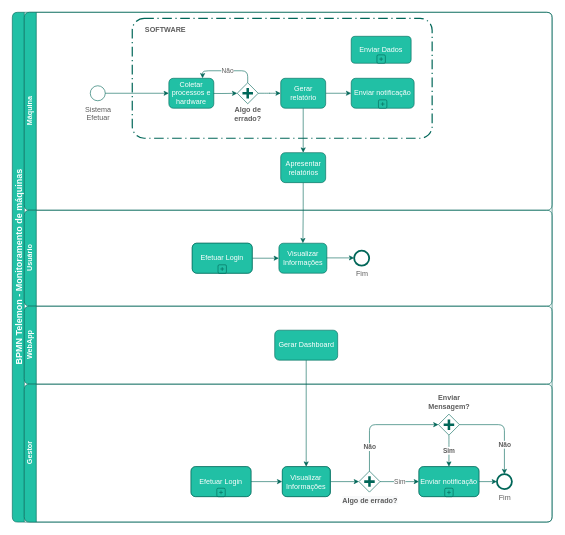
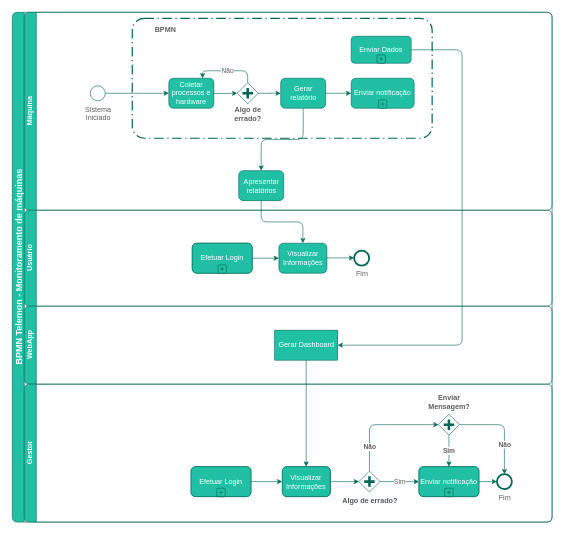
  <mxCell id="0" />
  <mxCell id="1" parent="0" />
  <mxCell id="2" value="" style="arcSize=10;dashed=1;strokeColor=#006658;fillColor=none;dashPattern=8 3 1 3;strokeWidth=2;fontColor=#5C5C5C;rounded=1;" parent="1" vertex="1"><mxGeometry x="220" y="30" width="500" height="200" as="geometry" /></mxCell>
  <mxCell id="3" value="&lt;font style=&quot;font-size: 15px&quot;&gt;BPMN Telemon - Monitoramento de máquinas&lt;/font&gt;" style="swimlane;html=1;childLayout=stackLayout;resizeParent=1;resizeParentMax=0;horizontal=0;startSize=20;horizontalStack=0;fillColor=#21C0A5;strokeColor=#006658;rounded=1;fontColor=#FFFFFF;" parent="1" vertex="1"><mxGeometry x="20" y="20" width="900" height="850" as="geometry" /></mxCell>
  <mxCell id="4" value="Máquina" style="swimlane;html=1;startSize=20;horizontal=0;swimlaneFillColor=none;fillColor=#21C0A5;strokeColor=#006658;rounded=1;fontColor=#FFFFFF;" parent="3" vertex="1"><mxGeometry x="20" width="880" height="330" as="geometry" /></mxCell>
  <mxCell id="5" value="Usuário" style="swimlane;html=1;startSize=20;horizontal=0;fillColor=#21C0A5;strokeColor=#006658;rounded=1;fontColor=#FFFFFF;" parent="3" vertex="1"><mxGeometry x="20" y="330" width="880" height="160" as="geometry" /></mxCell>
  <mxCell id="6" style="edgeStyle=orthogonalEdgeStyle;orthogonalLoop=1;jettySize=auto;html=1;exitX=1;exitY=0.5;exitDx=0;exitDy=0;entryX=0;entryY=0.5;entryDx=0;entryDy=0;strokeColor=#006658;fontColor=#5C5C5C;" parent="5" source="11" target="13" edge="1"><mxGeometry relative="1" as="geometry" /></mxCell>
  <mxCell id="7" style="edgeStyle=orthogonalEdgeStyle;orthogonalLoop=1;jettySize=auto;html=1;exitX=1;exitY=0.5;exitDx=0;exitDy=0;entryX=0;entryY=0.5;entryDx=0;entryDy=0;strokeColor=#006658;fontColor=#5C5C5C;" edge="1" parent="5"><mxGeometry relative="1" as="geometry"><mxPoint x="502" y="79.5" as="sourcePoint" /><mxPoint x="550" y="79.5" as="targetPoint" /></mxGeometry></mxCell>
  <mxCell id="8" value="Fim" style="shape=mxgraph.bpmn.shape;html=1;verticalLabelPosition=bottom;verticalAlign=top;align=center;perimeter=ellipsePerimeter;outlineConnect=0;outline=end;symbol=general;strokeColor=#006658;fontColor=#5C5C5C;fillColor=none;rounded=1;" vertex="1" parent="5"><mxGeometry x="550" y="67.5" width="25" height="25" as="geometry" /></mxCell>
  <mxCell id="9" value="Efetuar Login" style="html=1;whiteSpace=wrap;dropTarget=0;fillColor=#21C0A5;strokeColor=#006658;fontColor=#5C5C5C;rounded=1;" parent="5" vertex="1"><mxGeometry x="280" y="55" width="100" height="50" as="geometry" /></mxCell>
  <mxCell id="10" value="" style="html=1;shape=plus;outlineConnect=0;fillColor=#21C0A5;strokeColor=#006658;fontColor=#5C5C5C;rounded=1;" parent="9" vertex="1"><mxGeometry x="0.5" y="1" width="14" height="14" relative="1" as="geometry"><mxPoint x="-7" y="-14" as="offset" /></mxGeometry></mxCell>
  <mxCell id="11" value="Efetuar Login" style="html=1;whiteSpace=wrap;dropTarget=0;fillColor=#21C0A5;strokeColor=#006658;rounded=1;fontColor=#FFFFFF;" parent="5" vertex="1"><mxGeometry x="280" y="55" width="100" height="50" as="geometry" /></mxCell>
  <mxCell id="12" value="" style="html=1;shape=plus;outlineConnect=0;fillColor=#21C0A5;strokeColor=#006658;fontColor=#5C5C5C;rounded=1;" parent="11" vertex="1"><mxGeometry x="0.5" y="1" width="14" height="14" relative="1" as="geometry"><mxPoint x="-7" y="-14" as="offset" /></mxGeometry></mxCell>
  <mxCell id="13" value="Visualizar Informações" style="whiteSpace=wrap;html=1;fillColor=#21C0A5;strokeColor=#006658;rounded=1;fontColor=#FFFFFF;" parent="5" vertex="1"><mxGeometry x="424.5" y="55" width="80" height="50" as="geometry" /></mxCell>
  <mxCell id="14" value="WebApp" style="swimlane;html=1;startSize=20;horizontal=0;fillColor=#21C0A5;strokeColor=#006658;rounded=1;fontColor=#FFFFFF;" parent="3" vertex="1"><mxGeometry x="20" y="490" width="880" height="130" as="geometry" /></mxCell>
- <mxCell id="15" value="Gerar Dashboard" style="whiteSpace=wrap;html=1;fillColor=#21C0A5;strokeColor=#006658;rounded=1;fontColor=#FFFFFF;" parent="14" vertex="1"><mxGeometry x="417.5" y="40" width="105" height="50" as="geometry" /></mxCell>
+ <mxCell id="15" value="Gerar Dashboard" style="whiteSpace=wrap;html=1;fillColor=#21C0A5;strokeColor=#006658;fontColor=#FFFFFF;rounded=0;" parent="14" vertex="1"><mxGeometry x="417.5" y="40" width="105" height="50" as="geometry" /></mxCell>
  <mxCell id="16" value="&lt;div&gt;Gestor&lt;/div&gt;" style="swimlane;html=1;startSize=20;horizontal=0;fillColor=#21C0A5;strokeColor=#006658;rounded=1;fontColor=#FFFFFF;" parent="3" vertex="1"><mxGeometry x="20" y="620" width="880" height="230" as="geometry" /></mxCell>
  <mxCell id="17" style="edgeStyle=orthogonalEdgeStyle;orthogonalLoop=1;jettySize=auto;html=1;exitX=1;exitY=0.5;exitDx=0;exitDy=0;entryX=0;entryY=0.5;entryDx=0;entryDy=0;strokeColor=#006658;fontColor=#5C5C5C;" parent="16" source="34" target="33" edge="1"><mxGeometry relative="1" as="geometry" /></mxCell>
  <mxCell id="18" value="Não" style="edgeStyle=orthogonalEdgeStyle;orthogonalLoop=1;jettySize=auto;html=1;exitX=1;exitY=0.5;exitDx=0;exitDy=0;entryX=0.5;entryY=0;entryDx=0;entryDy=0;fontStyle=1;strokeColor=#006658;fontColor=#5C5C5C;" parent="16" source="21" target="35" edge="1"><mxGeometry x="-0.048" y="-32" relative="1" as="geometry"><mxPoint x="32" y="33" as="offset" /></mxGeometry></mxCell>
  <mxCell id="19" value="Sim" style="edgeStyle=orthogonalEdgeStyle;orthogonalLoop=1;jettySize=auto;html=1;exitX=0.5;exitY=1;exitDx=0;exitDy=0;entryX=0.5;entryY=0;entryDx=0;entryDy=0;fontStyle=1;strokeColor=#006658;fontColor=#5C5C5C;" parent="16" source="21" target="36" edge="1"><mxGeometry relative="1" as="geometry"><Array as="points"><mxPoint x="708" y="100" /><mxPoint x="708" y="100" /></Array></mxGeometry></mxCell>
  <mxCell id="20" value="Enviar Mensagem?" style="text;html=1;strokeColor=none;fillColor=none;align=center;verticalAlign=middle;whiteSpace=wrap;fontStyle=1;fontColor=#5C5C5C;rounded=1;" parent="16" vertex="1"><mxGeometry x="654.5" y="20" width="107" height="20" as="geometry" /></mxCell>
  <mxCell id="21" value="&lt;div style=&quot;text-align: justify&quot;&gt;&lt;br&gt;&lt;/div&gt;" style="shape=mxgraph.bpmn.shape;html=1;verticalLabelPosition=bottom;verticalAlign=top;align=center;perimeter=rhombusPerimeter;background=gateway;outlineConnect=0;outline=none;symbol=parallelGw;strokeColor=#006658;fontColor=#5C5C5C;fillColor=none;rounded=1;" parent="16" vertex="1"><mxGeometry x="690.5" y="50" width="35" height="35" as="geometry" /></mxCell>
  <mxCell id="22" value="Sim" style="edgeStyle=orthogonalEdgeStyle;orthogonalLoop=1;jettySize=auto;html=1;exitX=1;exitY=0.5;exitDx=0;exitDy=0;entryX=0;entryY=0.5;entryDx=0;entryDy=0;strokeColor=#006658;fontColor=#5C5C5C;" parent="16" source="33" target="36" edge="1"><mxGeometry relative="1" as="geometry"><mxPoint x="439.5" y="72.5" as="targetPoint" /></mxGeometry></mxCell>
  <mxCell id="23" value="Não" style="edgeStyle=orthogonalEdgeStyle;orthogonalLoop=1;jettySize=auto;html=1;exitX=0.5;exitY=0;exitDx=0;exitDy=0;entryX=0;entryY=0.5;entryDx=0;entryDy=0;fontStyle=1;strokeColor=#006658;fontColor=#5C5C5C;" parent="16" source="33" target="21" edge="1"><mxGeometry x="-0.581" relative="1" as="geometry"><mxPoint as="offset" /></mxGeometry></mxCell>
  <mxCell id="24" style="edgeStyle=orthogonalEdgeStyle;orthogonalLoop=1;jettySize=auto;html=1;exitX=1;exitY=0.5;exitDx=0;exitDy=0;entryX=0;entryY=0.5;entryDx=0;entryDy=0;strokeColor=#006658;fontColor=#5C5C5C;" parent="16" source="31" target="34" edge="1"><mxGeometry relative="1" as="geometry" /></mxCell>
  <mxCell id="25" style="edgeStyle=orthogonalEdgeStyle;curved=0;sketch=0;orthogonalLoop=1;jettySize=auto;html=1;exitX=1;exitY=0.5;exitDx=0;exitDy=0;entryX=0;entryY=0.5;entryDx=0;entryDy=0;strokeColor=#006658;fillColor=#21C0A5;fontColor=#5C5C5C;" parent="16" source="26" target="35" edge="1"><mxGeometry relative="1" as="geometry" /></mxCell>
  <mxCell id="26" value="Enviar notificação" style="html=1;whiteSpace=wrap;dropTarget=0;fillColor=#21C0A5;strokeColor=#006658;fontColor=#5C5C5C;rounded=1;" parent="16" vertex="1"><mxGeometry x="658" y="137.5" width="100" height="50" as="geometry" /></mxCell>
  <mxCell id="27" value="" style="html=1;shape=plus;outlineConnect=0;fillColor=#21C0A5;strokeColor=#006658;fontColor=#5C5C5C;rounded=1;" parent="26" vertex="1"><mxGeometry x="0.5" y="1" width="14" height="14" relative="1" as="geometry"><mxPoint x="-7" y="-14" as="offset" /></mxGeometry></mxCell>
  <mxCell id="28" value="Visualizar Informações" style="whiteSpace=wrap;html=1;fillColor=#21C0A5;strokeColor=#006658;fontColor=#5C5C5C;rounded=1;" parent="16" vertex="1"><mxGeometry x="430.5" y="137.5" width="80" height="50" as="geometry" /></mxCell>
  <mxCell id="29" value="Efetuar Login" style="html=1;whiteSpace=wrap;dropTarget=0;fillColor=#21C0A5;strokeColor=#006658;fontColor=#5C5C5C;rounded=1;" parent="16" vertex="1"><mxGeometry x="278" y="137.5" width="100" height="50" as="geometry" /></mxCell>
  <mxCell id="30" value="" style="html=1;shape=plus;outlineConnect=0;fillColor=#21C0A5;strokeColor=#006658;fontColor=#5C5C5C;rounded=1;" parent="29" vertex="1"><mxGeometry x="0.5" y="1" width="14" height="14" relative="1" as="geometry"><mxPoint x="-7" y="-14" as="offset" /></mxGeometry></mxCell>
  <mxCell id="31" value="Efetuar Login" style="html=1;whiteSpace=wrap;dropTarget=0;fillColor=#21C0A5;strokeColor=#006658;rounded=1;fontColor=#FFFFFF;" parent="16" vertex="1"><mxGeometry x="278" y="137.5" width="100" height="50" as="geometry" /></mxCell>
  <mxCell id="32" value="" style="html=1;shape=plus;outlineConnect=0;fillColor=#21C0A5;strokeColor=#006658;fontColor=#5C5C5C;rounded=1;" parent="31" vertex="1"><mxGeometry x="0.5" y="1" width="14" height="14" relative="1" as="geometry"><mxPoint x="-7" y="-14" as="offset" /></mxGeometry></mxCell>
  <mxCell id="33" value="&lt;div style=&quot;text-align: justify&quot;&gt;&lt;span style=&quot;font-weight: 700 ; text-align: center ; background-color: rgb(248 , 249 , 250)&quot;&gt;Algo de errado?&lt;/span&gt;&lt;br&gt;&lt;/div&gt;" style="shape=mxgraph.bpmn.shape;html=1;verticalLabelPosition=bottom;verticalAlign=top;align=center;perimeter=rhombusPerimeter;background=gateway;outlineConnect=0;outline=none;symbol=parallelGw;strokeColor=#006658;fontColor=#5C5C5C;fillColor=none;rounded=1;" parent="16" vertex="1"><mxGeometry x="558" y="145" width="35" height="35" as="geometry" /></mxCell>
  <mxCell id="34" value="Visualizar Informações" style="whiteSpace=wrap;html=1;fillColor=#21C0A5;strokeColor=#006658;rounded=1;fontColor=#FFFFFF;" parent="16" vertex="1"><mxGeometry x="430" y="137.5" width="80" height="50" as="geometry" /></mxCell>
  <mxCell id="35" value="Fim" style="shape=mxgraph.bpmn.shape;html=1;verticalLabelPosition=bottom;verticalAlign=top;align=center;perimeter=ellipsePerimeter;outlineConnect=0;outline=end;symbol=general;strokeColor=#006658;fontColor=#5C5C5C;fillColor=none;rounded=1;" parent="16" vertex="1"><mxGeometry x="788" y="150" width="25" height="25" as="geometry" /></mxCell>
  <mxCell id="36" value="Enviar notificação" style="html=1;whiteSpace=wrap;dropTarget=0;fillColor=#21C0A5;strokeColor=#006658;rounded=1;fontColor=#FFFFFF;" parent="16" vertex="1"><mxGeometry x="658" y="137.5" width="100" height="50" as="geometry" /></mxCell>
  <mxCell id="37" value="" style="html=1;shape=plus;outlineConnect=0;fillColor=#21C0A5;strokeColor=#006658;fontColor=#5C5C5C;rounded=1;" parent="36" vertex="1"><mxGeometry x="0.5" y="1" width="14" height="14" relative="1" as="geometry"><mxPoint x="-7" y="-14" as="offset" /></mxGeometry></mxCell>
  <mxCell id="38" style="edgeStyle=orthogonalEdgeStyle;orthogonalLoop=1;jettySize=auto;html=1;exitX=0.5;exitY=1;exitDx=0;exitDy=0;entryX=0.5;entryY=0;entryDx=0;entryDy=0;strokeColor=#006658;fontColor=#5C5C5C;" parent="3" source="15" target="34" edge="1"><mxGeometry relative="1" as="geometry" /></mxCell>
+ <mxCell id="39" style="edgeStyle=orthogonalEdgeStyle;orthogonalLoop=1;jettySize=auto;html=1;exitX=1;exitY=0.5;exitDx=0;exitDy=0;entryX=1;entryY=0.5;entryDx=0;entryDy=0;strokeColor=#006658;fontColor=#5C5C5C;" parent="1" source="40" target="15" edge="1"><mxGeometry relative="1" as="geometry"><Array as="points"><mxPoint x="770" y="83" /><mxPoint x="770" y="575" /></Array></mxGeometry></mxCell>
  <mxCell id="40" value="Enviar Dados" style="html=1;whiteSpace=wrap;dropTarget=0;fillColor=#21C0A5;strokeColor=#006658;rounded=1;fontColor=#FFFFFF;" parent="1" vertex="1"><mxGeometry x="585" y="60" width="100" height="45" as="geometry" /></mxCell>
  <mxCell id="41" value="" style="html=1;shape=plus;outlineConnect=0;fillColor=#21C0A5;strokeColor=#006658;fontColor=#5C5C5C;rounded=1;" parent="40" vertex="1"><mxGeometry x="0.5" y="1" width="14" height="14" relative="1" as="geometry"><mxPoint x="-7" y="-14" as="offset" /></mxGeometry></mxCell>
- <mxCell id="42" value="SOFTWARE" style="text;html=1;strokeColor=none;fillColor=none;align=center;verticalAlign=middle;whiteSpace=wrap;fontStyle=1;fontColor=#5C5C5C;rounded=1;" parent="1" vertex="1"><mxGeometry x="230" y="40" width="91" height="20" as="geometry" /></mxCell>
+ <mxCell id="42" value="BPMN" style="text;html=1;strokeColor=none;fillColor=none;align=center;verticalAlign=middle;whiteSpace=wrap;fontStyle=1;fontColor=#5C5C5C;rounded=1;" parent="1" vertex="1"><mxGeometry x="230" y="40" width="91" height="20" as="geometry" /></mxCell>
  <mxCell id="43" style="edgeStyle=orthogonalEdgeStyle;orthogonalLoop=1;jettySize=auto;html=1;exitX=1;exitY=0.5;exitDx=0;exitDy=0;entryX=0;entryY=0.5;entryDx=0;entryDy=0;strokeColor=#006658;fontColor=#5C5C5C;" parent="1" source="51" target="53" edge="1"><mxGeometry relative="1" as="geometry"><mxPoint x="20" y="65" as="targetPoint" /></mxGeometry></mxCell>
  <mxCell id="44" style="edgeStyle=orthogonalEdgeStyle;orthogonalLoop=1;jettySize=auto;html=1;exitX=1;exitY=0.5;exitDx=0;exitDy=0;entryX=0;entryY=0.5;entryDx=0;entryDy=0;entryPerimeter=0;strokeColor=#006658;fontColor=#5C5C5C;" parent="1" target="55" edge="1"><mxGeometry relative="1" as="geometry"><mxPoint x="340" y="155" as="sourcePoint" /><mxPoint x="161" y="-295" as="targetPoint" /></mxGeometry></mxCell>
  <mxCell id="45" value="Não" style="edgeStyle=orthogonalEdgeStyle;orthogonalLoop=1;jettySize=auto;html=1;exitX=0.5;exitY=0;exitDx=0;exitDy=0;entryX=0.75;entryY=0;entryDx=0;entryDy=0;strokeColor=#006658;fontColor=#5C5C5C;" parent="1" source="55" target="53" edge="1"><mxGeometry relative="1" as="geometry" /></mxCell>
  <mxCell id="46" style="edgeStyle=orthogonalEdgeStyle;orthogonalLoop=1;jettySize=auto;html=1;exitX=1;exitY=0.5;exitDx=0;exitDy=0;entryX=0;entryY=0.5;entryDx=0;entryDy=0;strokeColor=#006658;fontColor=#5C5C5C;" parent="1" source="48" target="49" edge="1"><mxGeometry relative="1" as="geometry" /></mxCell>
  <mxCell id="47" style="edgeStyle=orthogonalEdgeStyle;sketch=0;orthogonalLoop=1;jettySize=auto;html=1;exitX=0.5;exitY=1;exitDx=0;exitDy=0;entryX=0.5;entryY=0;entryDx=0;entryDy=0;strokeColor=#006658;fillColor=#21C0A5;fontColor=#5C5C5C;" parent="1" source="48" target="57" edge="1"><mxGeometry relative="1" as="geometry" /></mxCell>
  <mxCell id="48" value="Gerar relatório" style="shape=ext;html=1;whiteSpace=wrap;fillColor=#21C0A5;strokeColor=#006658;rounded=1;fontColor=#FFFFFF;" parent="1" vertex="1"><mxGeometry x="467.5" y="130" width="75" height="50" as="geometry" /></mxCell>
  <mxCell id="49" value="Enviar notificação" style="html=1;whiteSpace=wrap;dropTarget=0;fillColor=#21C0A5;strokeColor=#006658;rounded=1;fontColor=#FFFFFF;" parent="1" vertex="1"><mxGeometry x="585" y="130" width="105" height="50" as="geometry" /></mxCell>
  <mxCell id="50" value="" style="html=1;shape=plus;outlineConnect=0;fillColor=#21C0A5;strokeColor=#006658;fontColor=#5C5C5C;rounded=1;" parent="49" vertex="1"><mxGeometry x="0.5" y="1" width="14" height="14" relative="1" as="geometry"><mxPoint x="-7" y="-14" as="offset" /></mxGeometry></mxCell>
- <mxCell id="51" value="Sistema &lt;br&gt;Efetuar" style="shape=mxgraph.bpmn.shape;html=1;verticalLabelPosition=bottom;verticalAlign=top;align=center;perimeter=ellipsePerimeter;outlineConnect=0;outline=standard;symbol=general;strokeColor=#006658;fontColor=#5C5C5C;fillColor=none;rounded=1;" parent="1" vertex="1"><mxGeometry x="150" y="142.5" width="25" height="25" as="geometry" /></mxCell>
+ <mxCell id="51" value="Sistema &lt;br&gt;Iniciado" style="shape=mxgraph.bpmn.shape;html=1;verticalLabelPosition=bottom;verticalAlign=top;align=center;perimeter=ellipsePerimeter;outlineConnect=0;outline=standard;symbol=general;strokeColor=#006658;fontColor=#5C5C5C;fillColor=none;rounded=1;" parent="1" vertex="1"><mxGeometry x="150" y="142.5" width="25" height="25" as="geometry" /></mxCell>
  <mxCell id="52" value="Algo de errado?" style="text;html=1;strokeColor=none;fillColor=none;align=center;verticalAlign=middle;whiteSpace=wrap;fontStyle=1;fontColor=#5C5C5C;rounded=1;" parent="1" vertex="1"><mxGeometry x="376.5" y="180" width="72" height="20" as="geometry" /></mxCell>
  <mxCell id="53" value="Coletar processos e hardware" style="shape=ext;html=1;whiteSpace=wrap;fillColor=#21C0A5;strokeColor=#006658;rounded=1;fontColor=#FFFFFF;" parent="1" vertex="1"><mxGeometry x="281" y="130" width="75" height="50" as="geometry" /></mxCell>
  <mxCell id="54" style="edgeStyle=orthogonalEdgeStyle;orthogonalLoop=1;jettySize=auto;html=1;exitX=1;exitY=0.5;exitDx=0;exitDy=0;strokeColor=#006658;fontColor=#5C5C5C;" parent="1" source="55" target="48" edge="1"><mxGeometry relative="1" as="geometry" /></mxCell>
  <mxCell id="55" value="&lt;div style=&quot;text-align: justify&quot;&gt;&lt;br&gt;&lt;/div&gt;" style="shape=mxgraph.bpmn.shape;html=1;verticalLabelPosition=bottom;verticalAlign=top;align=center;perimeter=rhombusPerimeter;background=gateway;outlineConnect=0;outline=none;symbol=parallelGw;strokeColor=#006658;fontColor=#5C5C5C;fillColor=none;rounded=1;" parent="1" vertex="1"><mxGeometry x="395" y="137.5" width="35" height="35" as="geometry" /></mxCell>
  <mxCell id="56" style="edgeStyle=orthogonalEdgeStyle;orthogonalLoop=1;jettySize=auto;html=1;exitX=0.5;exitY=1;exitDx=0;exitDy=0;entryX=0.5;entryY=0;entryDx=0;entryDy=0;strokeColor=#006658;fontColor=#5C5C5C;" parent="1" source="57" target="13" edge="1"><mxGeometry relative="1" as="geometry" /></mxCell>
- <mxCell id="57" value="Apresentar relatórios" style="shape=ext;html=1;whiteSpace=wrap;fillColor=#21C0A5;strokeColor=#006658;rounded=1;fontColor=#FFFFFF;" parent="1" vertex="1"><mxGeometry x="467.5" y="254" width="75" height="50" as="geometry" /></mxCell>
+ <mxCell id="57" value="Apresentar relatórios" style="shape=ext;html=1;whiteSpace=wrap;fillColor=#21C0A5;strokeColor=#006658;rounded=1;fontColor=#FFFFFF;" parent="1" vertex="1"><mxGeometry x="397.5" y="284" width="75" height="50" as="geometry" /></mxCell>
